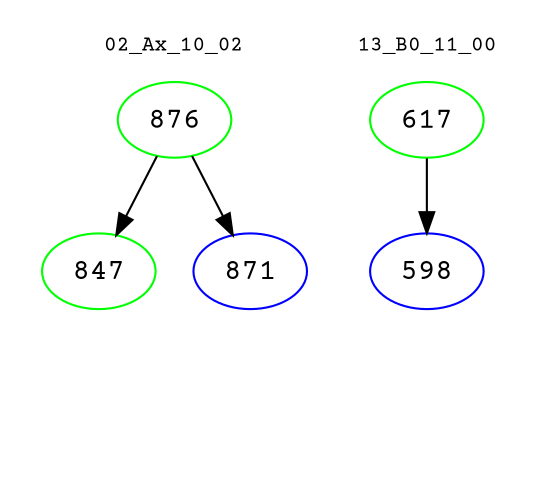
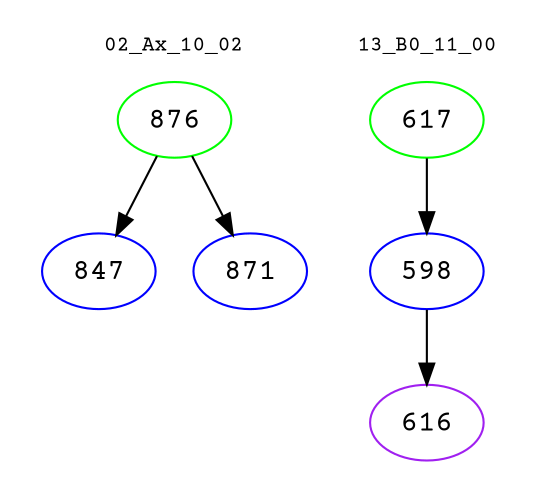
  digraph {
    fontname="Courier Prime"
    node [color=blue fontname="Courier Prime"]
    edge [color=black fontname="Courier Prime"]
    n1 [color=green label=876]
-   n2 [color=green label=847]
+   n2 [label=847]
    n3 [label=871]
    n4 [color=green label=617]
    n5 [label=598]
+   n6 [color=purple label=616]
    subgraph cluster_1 {
      color=white
      fontsize=10
      label="02_Ax_10_02"
      n1
      n2
      n3
    }
    subgraph cluster_2 {
      color=white
      fontsize=10
      label="13_B0_11_00"
      n4
      n5
+     n6
    }
    n1 -> n2
    n1 -> n3
    n4 -> n5
+   n5 -> n6
  }
